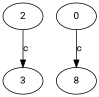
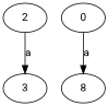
  strict digraph {
    fontname=Roboto
    node [fontname=Roboto]
    edge [fontname=Roboto]
    2
    3
    0
    8
-   2 -> 3 [label=c]
-   0 -> 8 [label=c]
+   2 -> 3 [label=a]
+   0 -> 8 [label=a]
  }
